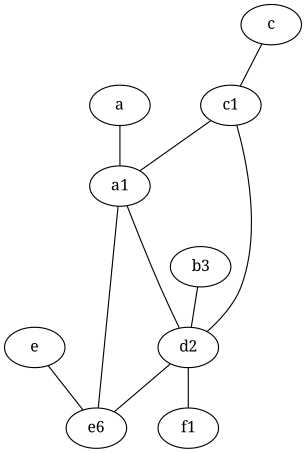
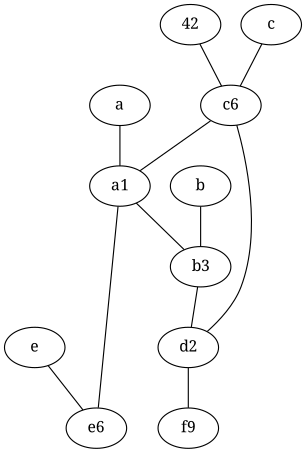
  graph {
    fontname="Noto Serif"
    node [fontname="Noto Serif"]
    edge [fontname="Noto Serif"]
    n1 [label=e6]
    e
    a1
    n4 [label=d2]
-   c1
-   f1
+   42
+   c1 [label=c6]
+   f1 [label=f9]
    c
    n9 [label=b3]
    a
+   b
    e -- n1
    a1 -- n1
-   a1 -- n4
-   n4 -- n1
+   a1 -- n9
    n4 -- f1
+   42 -- c1
    c1 -- a1
    c1 -- n4
    c -- c1
    n9 -- n4
    a -- a1
+   b -- n9
  }
